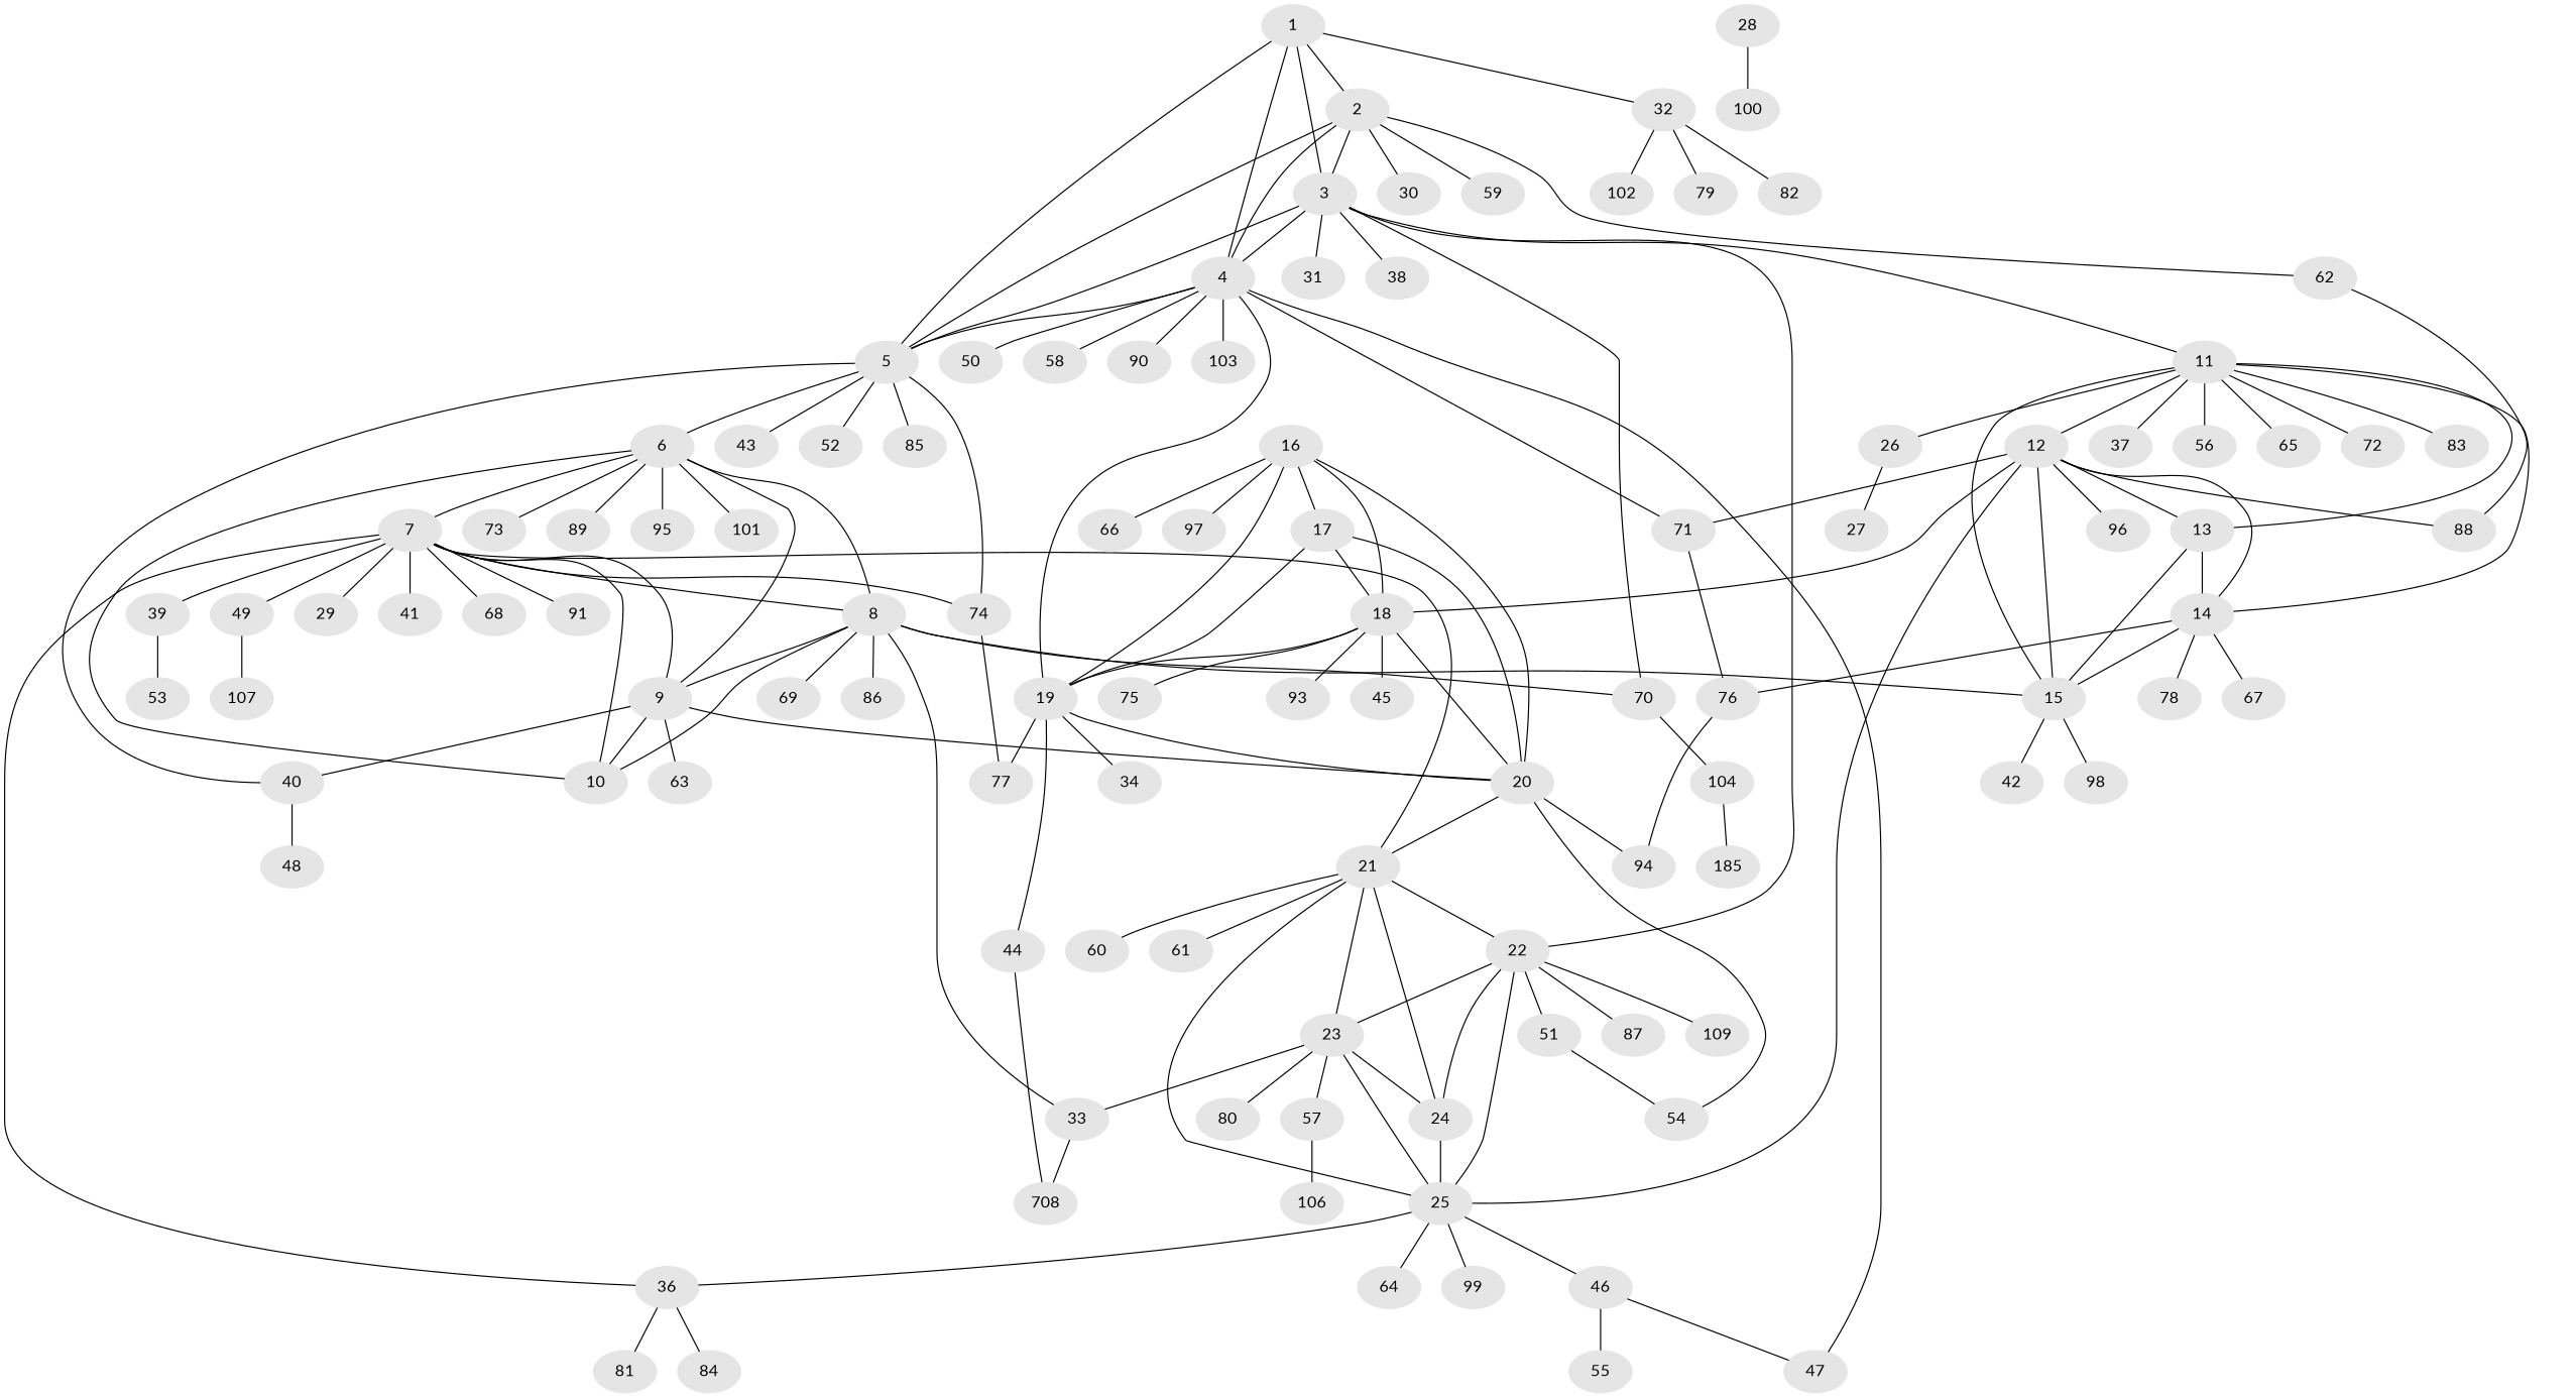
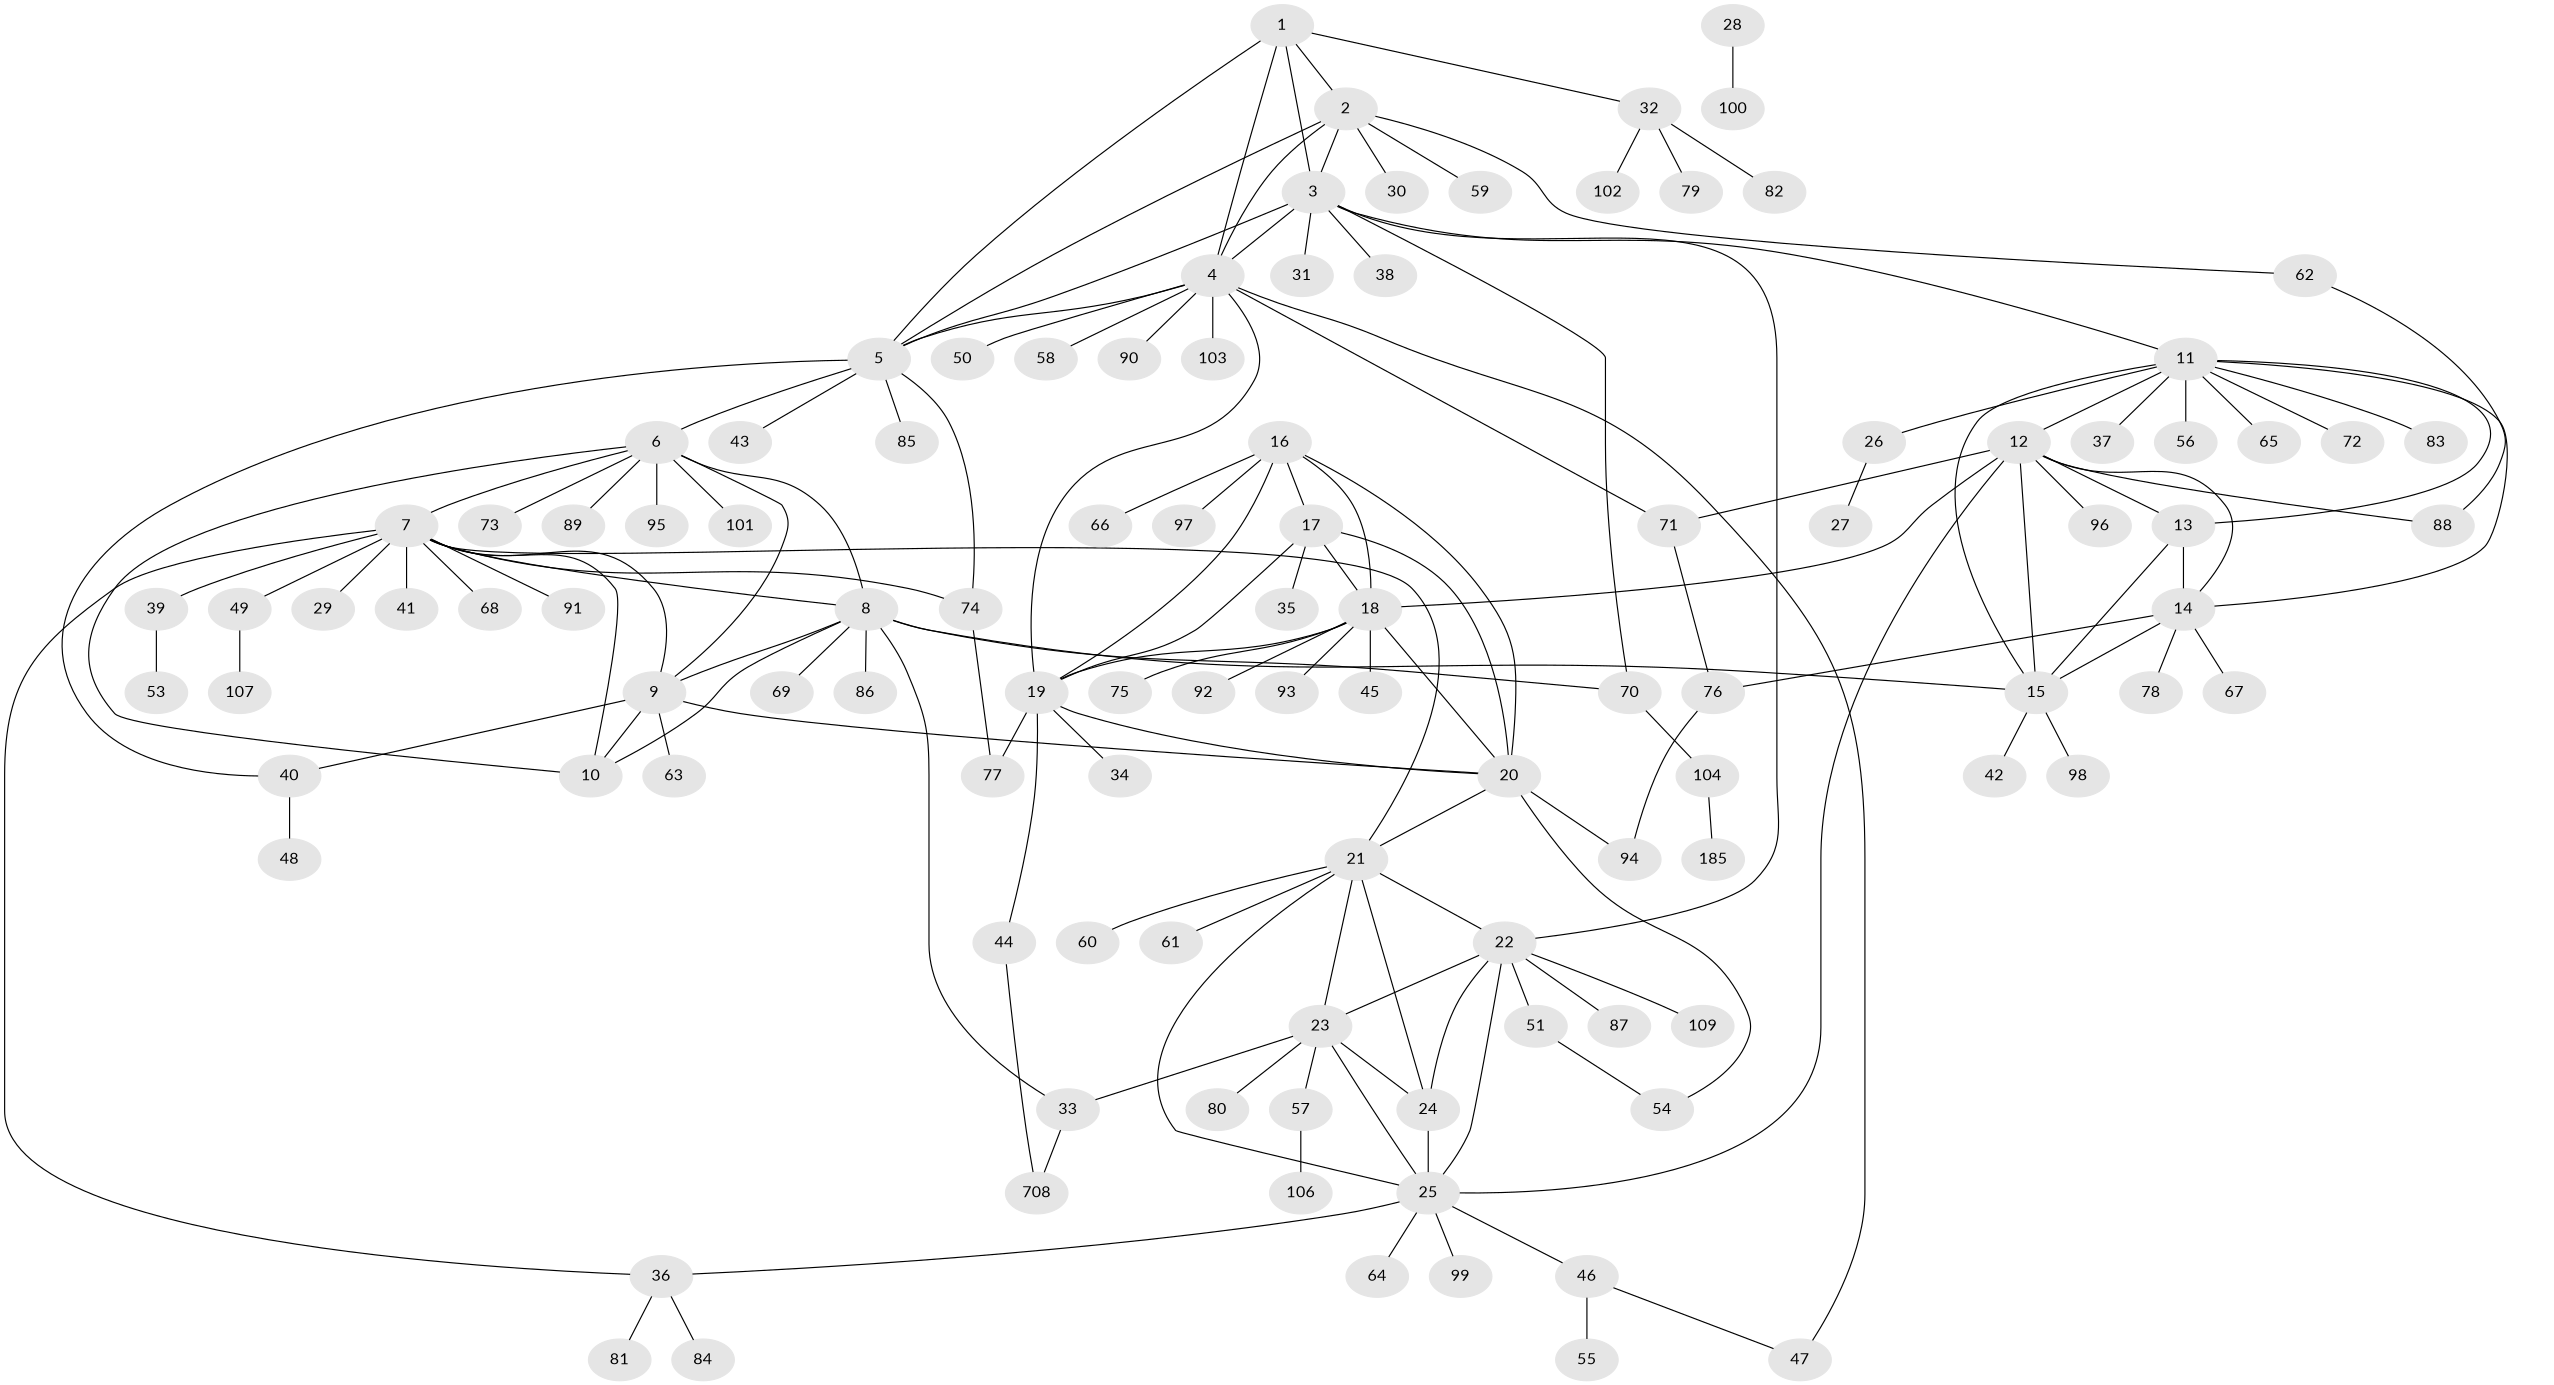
  graph {
    fontname=Lato
    node [color=gray90 fontname=Lato style=filled]
    edge [fontname=Lato]
    1
    2
    3
    4
    5
    32
    30
    59
    62
    11
    22
    31
    38
    70
    19
    47
    50
    58
    71
    90
    103
    6
    40
    43
-   52
    74
    85
    79
    82
    102
    88
    15
    12
    13
    14
    26
    37
    56
    65
    72
    83
    25
    23
    24
    51
    87
    109
    104
    20
    34
    44
    77
    76
    7
    8
    9
    10
    73
    89
    95
    101
    48
    21
    29
    36
    39
    41
    49
    68
    91
    33
    69
    86
    63
    60
    61
    81
    84
    53
    107
    42
    98
    n83 [label=708]
    54
    94
    18
    96
    67
    78
    27
    45
    75
+   92
    93
    46
    64
    99
    16
    17
    66
    97
+   35
    28
    100
    57
    80
    106
    55
    n109 [label=185]
    1 -- 2
    1 -- 3
    1 -- 4
    1 -- 5
    1 -- 32
    2 -- 3
    2 -- 4
    2 -- 5
    2 -- 30
    2 -- 59
    2 -- 62
    3 -- 4
    3 -- 5
    3 -- 11
    3 -- 22
    3 -- 31
    3 -- 38
    3 -- 70
    4 -- 5
    4 -- 19
    4 -- 47
    4 -- 50
    4 -- 58
    4 -- 71
    4 -- 90
    4 -- 103
    5 -- 6
    5 -- 40
    5 -- 43
-   5 -- 52
    5 -- 74
    5 -- 85
    32 -- 79
    32 -- 82
    32 -- 102
    62 -- 88
    11 -- 15
    11 -- 12
    11 -- 13
    11 -- 14
    11 -- 26
    11 -- 37
    11 -- 56
    11 -- 65
    11 -- 72
    11 -- 83
    22 -- 25
    22 -- 23
    22 -- 24
    22 -- 51
    22 -- 87
    22 -- 109
    70 -- 104
    19 -- 20
    19 -- 34
    19 -- 44
    19 -- 77
    71 -- 76
    6 -- 7
    6 -- 8
    6 -- 9
    6 -- 10
    6 -- 73
    6 -- 89
    6 -- 95
    6 -- 101
    40 -- 48
    74 -- 77
    15 -- 42
    15 -- 98
    12 -- 71
    12 -- 88
    12 -- 15
    12 -- 13
    12 -- 14
    12 -- 25
    12 -- 18
    12 -- 96
    13 -- 15
    13 -- 14
    14 -- 15
    14 -- 76
    14 -- 67
    14 -- 78
    26 -- 27
    25 -- 36
    25 -- 46
    25 -- 64
    25 -- 99
    23 -- 25
    23 -- 24
    23 -- 33
    23 -- 57
    23 -- 80
    24 -- 25
    51 -- 54
    104 -- n109
    20 -- 21
    20 -- 54
    20 -- 94
    44 -- n83
    76 -- 94
    7 -- 74
    7 -- 8
    7 -- 9
    7 -- 10
    7 -- 21
    7 -- 29
    7 -- 36
    7 -- 39
    7 -- 41
    7 -- 49
    7 -- 68
    7 -- 91
    8 -- 70
    8 -- 15
    8 -- 9
    8 -- 10
    8 -- 33
    8 -- 69
    8 -- 86
    9 -- 40
    9 -- 20
    9 -- 10
    9 -- 63
    21 -- 22
    21 -- 25
    21 -- 23
    21 -- 24
    21 -- 60
    21 -- 61
    36 -- 81
    36 -- 84
    39 -- 53
    49 -- 107
    33 -- n83
    18 -- 19
    18 -- 20
    18 -- 45
    18 -- 75
+   18 -- 92
    18 -- 93
    46 -- 47
    46 -- 55
    16 -- 19
    16 -- 20
    16 -- 18
    16 -- 17
    16 -- 66
    16 -- 97
    17 -- 19
    17 -- 20
    17 -- 18
+   17 -- 35
    28 -- 100
    57 -- 106
  }
